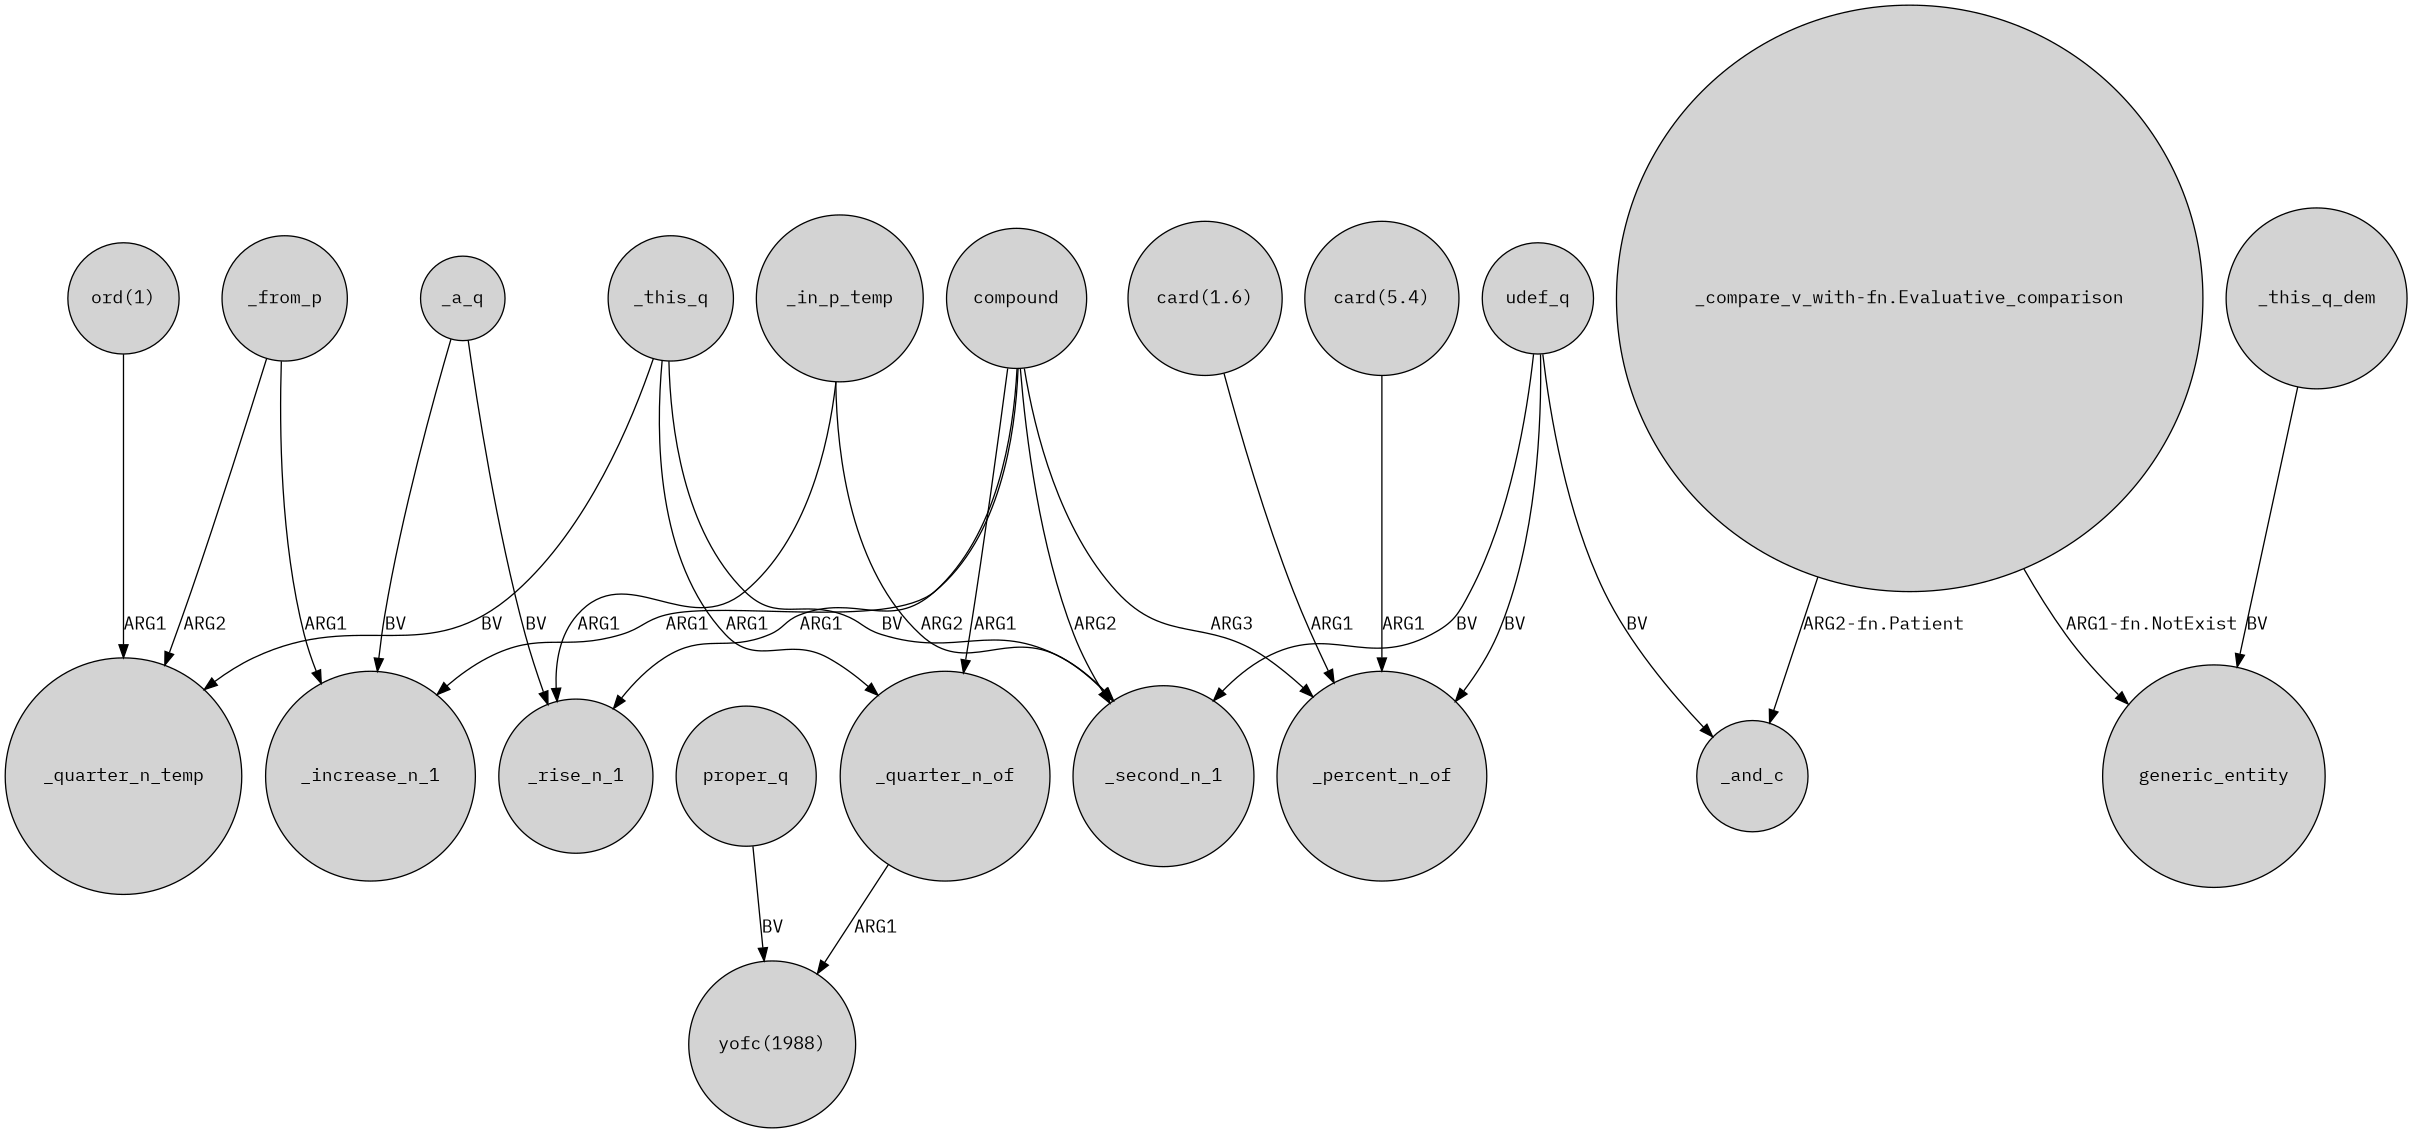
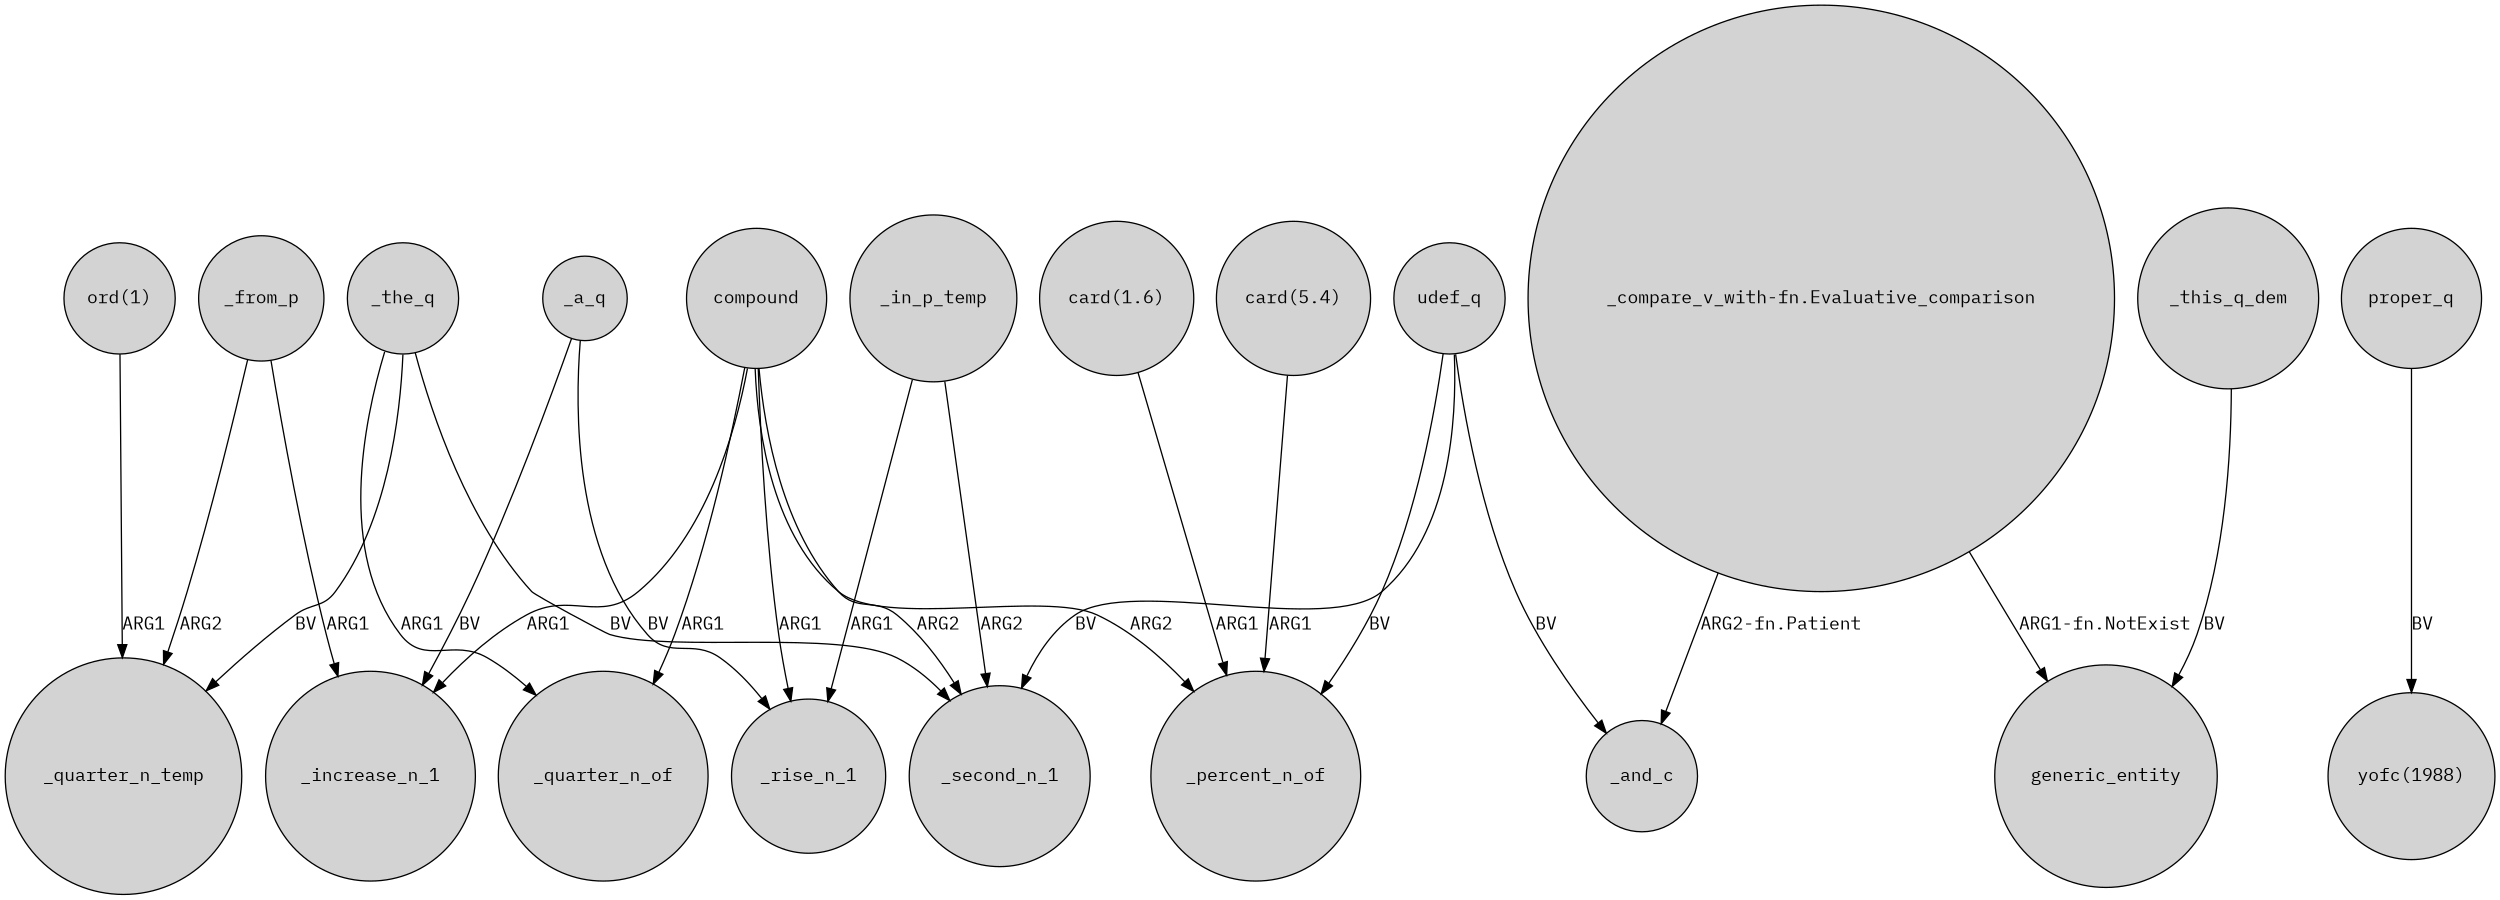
  digraph {
    fontname="IBM Plex Mono"
    node [fontname="IBM Plex Mono" shape=circle style=filled]
    edge [fontname="IBM Plex Mono"]
    _a_q
    _increase_n_1
    _rise_n_1
    "_compare_v_with-fn.Evaluative_comparison"
    _and_c
    generic_entity
-   _the_q [label=_this_q]
+   _the_q
    _quarter_n_temp
    _quarter_n_of
    _second_n_1
    "yofc(1988)"
    _from_p
    compound
    _percent_n_of
    _in_p_temp
    _this_q_dem
    "card(5.4)"
    udef_q
    proper_q
    "ord(1)"
    "card(1.6)"
    _a_q -> _increase_n_1 [label=BV]
    _a_q -> _rise_n_1 [label=BV]
    "_compare_v_with-fn.Evaluative_comparison" -> _and_c [label="ARG2-fn.Patient"]
    "_compare_v_with-fn.Evaluative_comparison" -> generic_entity [label="ARG1-fn.NotExist"]
    _the_q -> _quarter_n_temp [label=BV]
    _the_q -> _quarter_n_of [label=ARG1]
    _the_q -> _second_n_1 [label=BV]
-   _quarter_n_of -> "yofc(1988)" [label=ARG1]
    _from_p -> _increase_n_1 [label=ARG1]
    _from_p -> _quarter_n_temp [label=ARG2]
    compound -> _increase_n_1 [label=ARG1]
    compound -> _rise_n_1 [label=ARG1]
    compound -> _quarter_n_of [label=ARG1]
    compound -> _second_n_1 [label=ARG2]
-   compound -> _percent_n_of [label=ARG3]
+   compound -> _percent_n_of [label=ARG2]
    _in_p_temp -> _rise_n_1 [label=ARG1]
    _in_p_temp -> _second_n_1 [label=ARG2]
    _this_q_dem -> generic_entity [label=BV]
    "card(5.4)" -> _percent_n_of [label=ARG1]
    udef_q -> _and_c [label=BV]
    udef_q -> _second_n_1 [label=BV]
    udef_q -> _percent_n_of [label=BV]
    proper_q -> "yofc(1988)" [label=BV]
    "ord(1)" -> _quarter_n_temp [label=ARG1]
    "card(1.6)" -> _percent_n_of [label=ARG1]
  }
